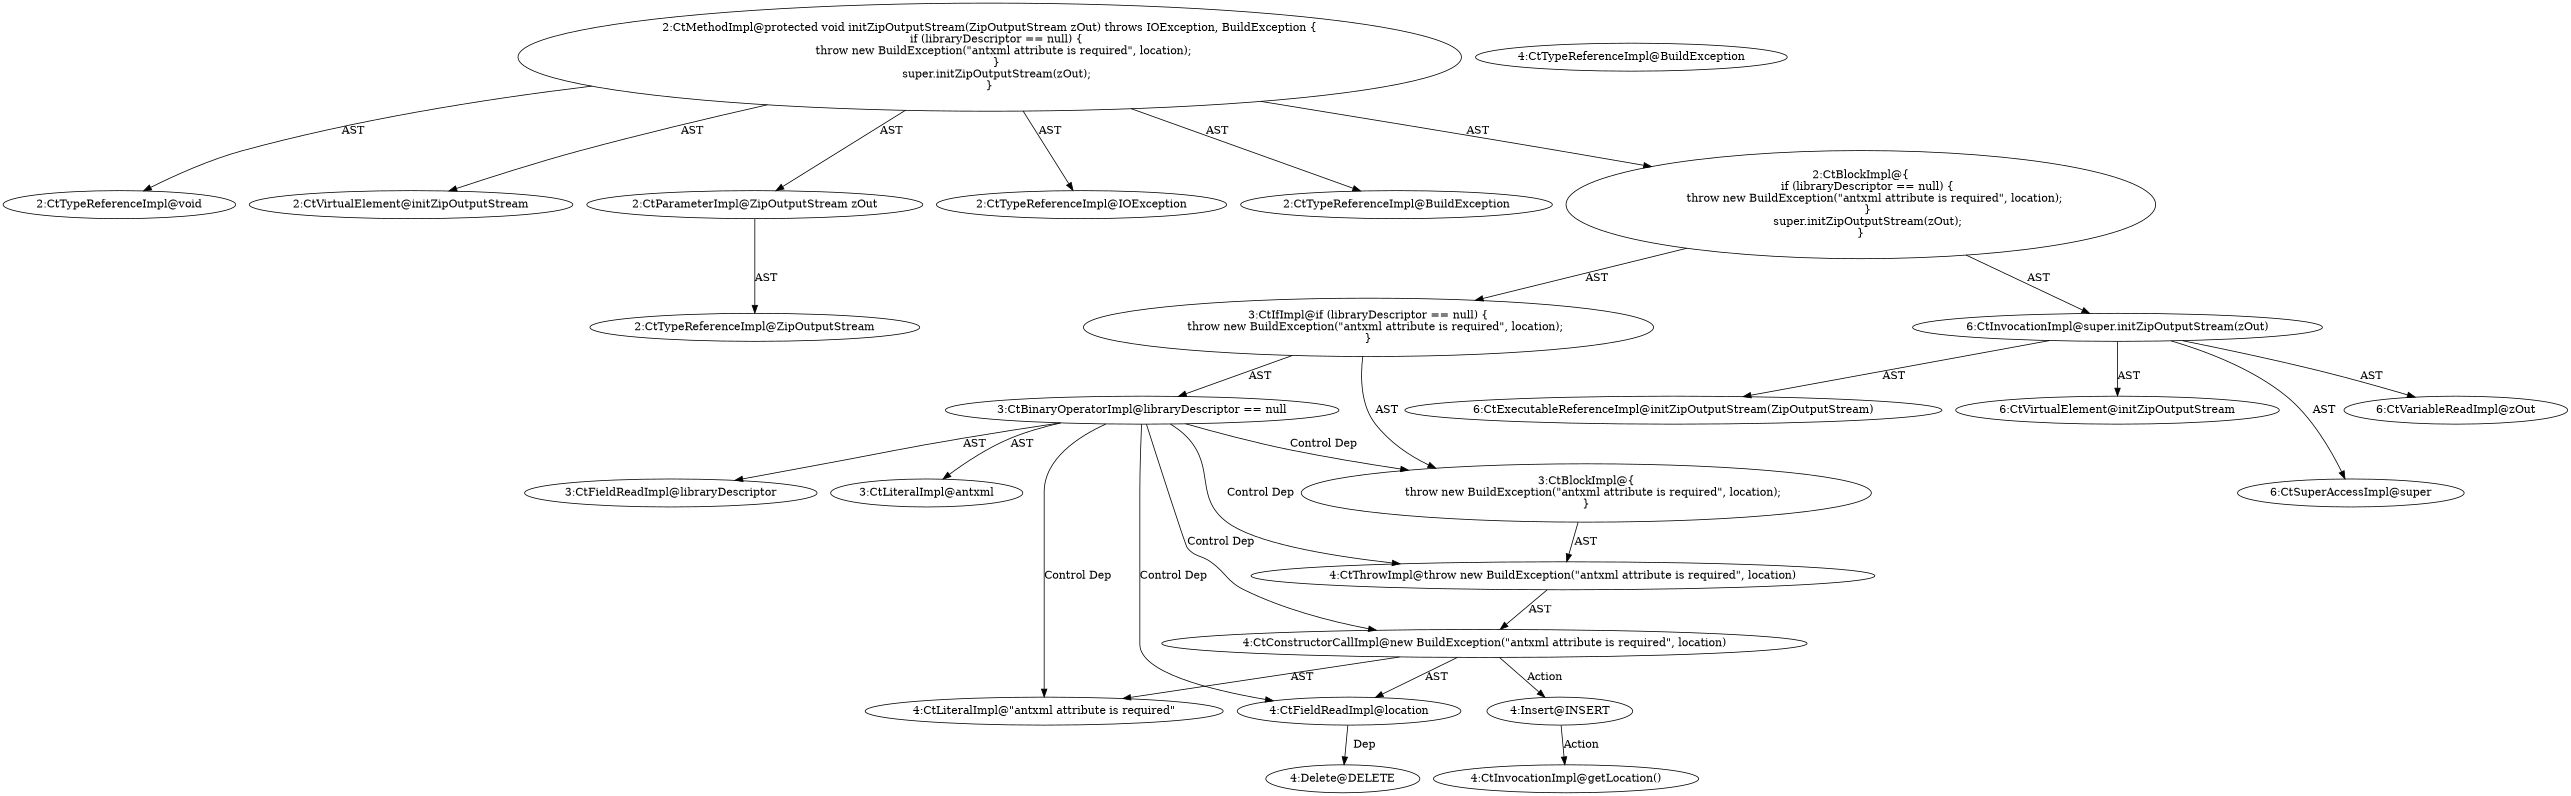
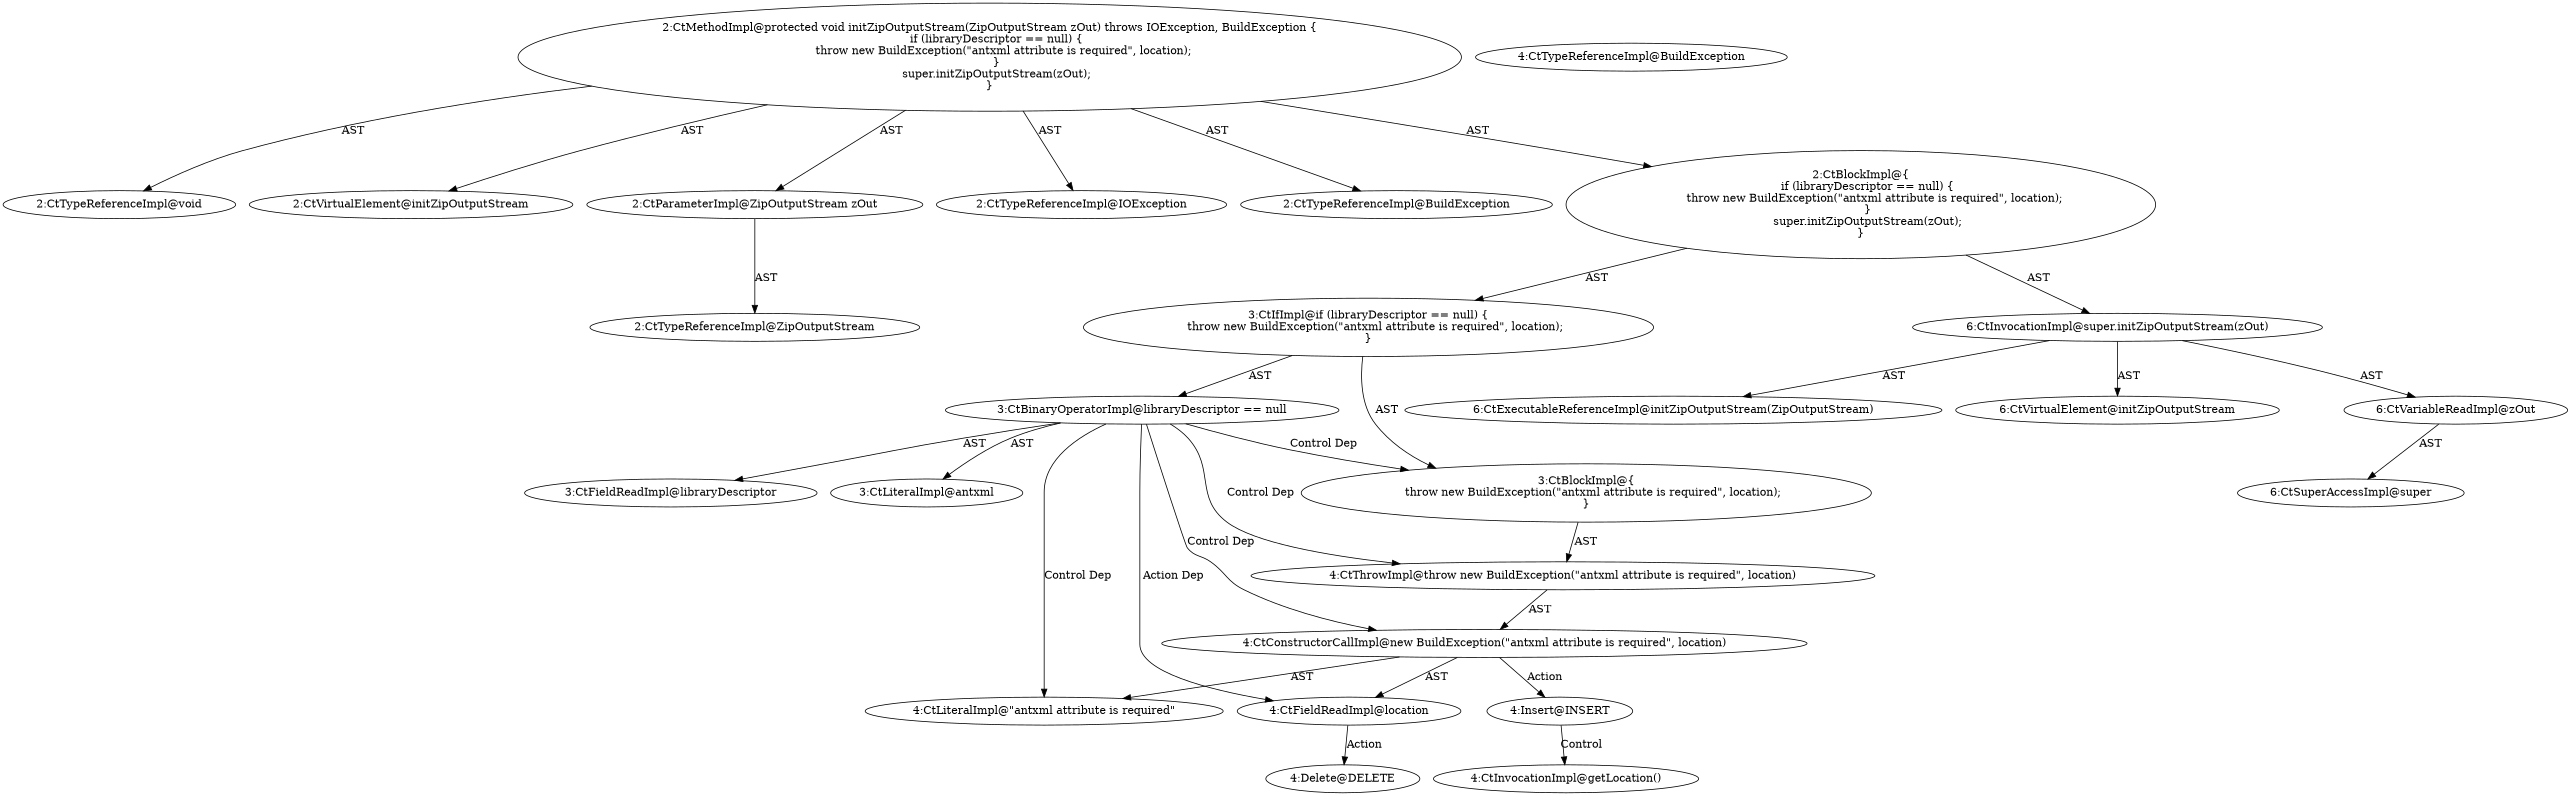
  digraph {
    node [shape=ellipse]
    n1 [label="2:CtTypeReferenceImpl@void"]
    n2 [label="2:CtVirtualElement@initZipOutputStream"]
    n3 [label="2:CtParameterImpl@ZipOutputStream zOut"]
    n4 [label="2:CtTypeReferenceImpl@ZipOutputStream"]
    n5 [label="2:CtTypeReferenceImpl@IOException"]
    n6 [label="2:CtTypeReferenceImpl@BuildException"]
    n7 [label="3:CtFieldReadImpl@libraryDescriptor"]
    n8 [label="3:CtLiteralImpl@antxml"]
    n9 [label="3:CtBinaryOperatorImpl@libraryDescriptor == null"]
    n10 [label="4:CtLiteralImpl@\"antxml attribute is required\""]
    n11 [label="4:CtFieldReadImpl@location"]
    n12 [label="4:CtConstructorCallImpl@new BuildException(\"antxml attribute is required\", location)"]
    n13 [label="4:CtThrowImpl@throw new BuildException(\"antxml attribute is required\", location)"]
    n14 [label="3:CtBlockImpl@\{\n    throw new BuildException(\"antxml attribute is required\", location);\n\}"]
    n15 [label="4:Delete@DELETE"]
    n16 [label="4:Insert@INSERT"]
    n17 [label="4:CtTypeReferenceImpl@BuildException"]
    n18 [label="4:CtInvocationImpl@getLocation()"]
    n19 [label="3:CtIfImpl@if (libraryDescriptor == null) \{\n    throw new BuildException(\"antxml attribute is required\", location);\n\}"]
    n20 [label="6:CtExecutableReferenceImpl@initZipOutputStream(ZipOutputStream)"]
    n21 [label="6:CtVirtualElement@initZipOutputStream"]
    n22 [label="6:CtSuperAccessImpl@super"]
    n23 [label="6:CtVariableReadImpl@zOut"]
    n24 [label="6:CtInvocationImpl@super.initZipOutputStream(zOut)"]
    n25 [label="2:CtBlockImpl@\{\n    if (libraryDescriptor == null) \{\n        throw new BuildException(\"antxml attribute is required\", location);\n    \}\n    super.initZipOutputStream(zOut);\n\}"]
    n26 [label="2:CtMethodImpl@protected void initZipOutputStream(ZipOutputStream zOut) throws IOException, BuildException \{\n    if (libraryDescriptor == null) \{\n        throw new BuildException(\"antxml attribute is required\", location);\n    \}\n    super.initZipOutputStream(zOut);\n\}"]
    n3 -> n4 [label=AST]
    n9 -> n7 [label=AST]
    n9 -> n8 [label=AST]
    n9 -> n10 [label="Control Dep"]
-   n9 -> n11 [label="Control Dep"]
+   n9 -> n11 [label="Action Dep"]
    n9 -> n12 [label="Control Dep"]
    n9 -> n13 [label="Control Dep"]
    n9 -> n14 [label="Control Dep"]
-   n11 -> n15 [label=Dep]
+   n11 -> n15 [label=Action]
    n12 -> n10 [label=AST]
    n12 -> n11 [label=AST]
    n12 -> n16 [label=Action]
    n13 -> n12 [label=AST]
    n14 -> n13 [label=AST]
-   n16 -> n18 [label=Action]
+   n16 -> n18 [label=Control]
    n19 -> n9 [label=AST]
    n19 -> n14 [label=AST]
    n24 -> n20 [label=AST]
    n24 -> n21 [label=AST]
-   n24 -> n22 [label=AST]
+   n23 -> n22 [label=AST]
    n24 -> n23 [label=AST]
    n25 -> n19 [label=AST]
    n25 -> n24 [label=AST]
    n26 -> n1 [label=AST]
    n26 -> n2 [label=AST]
    n26 -> n3 [label=AST]
    n26 -> n5 [label=AST]
    n26 -> n6 [label=AST]
    n26 -> n25 [label=AST]
  }
